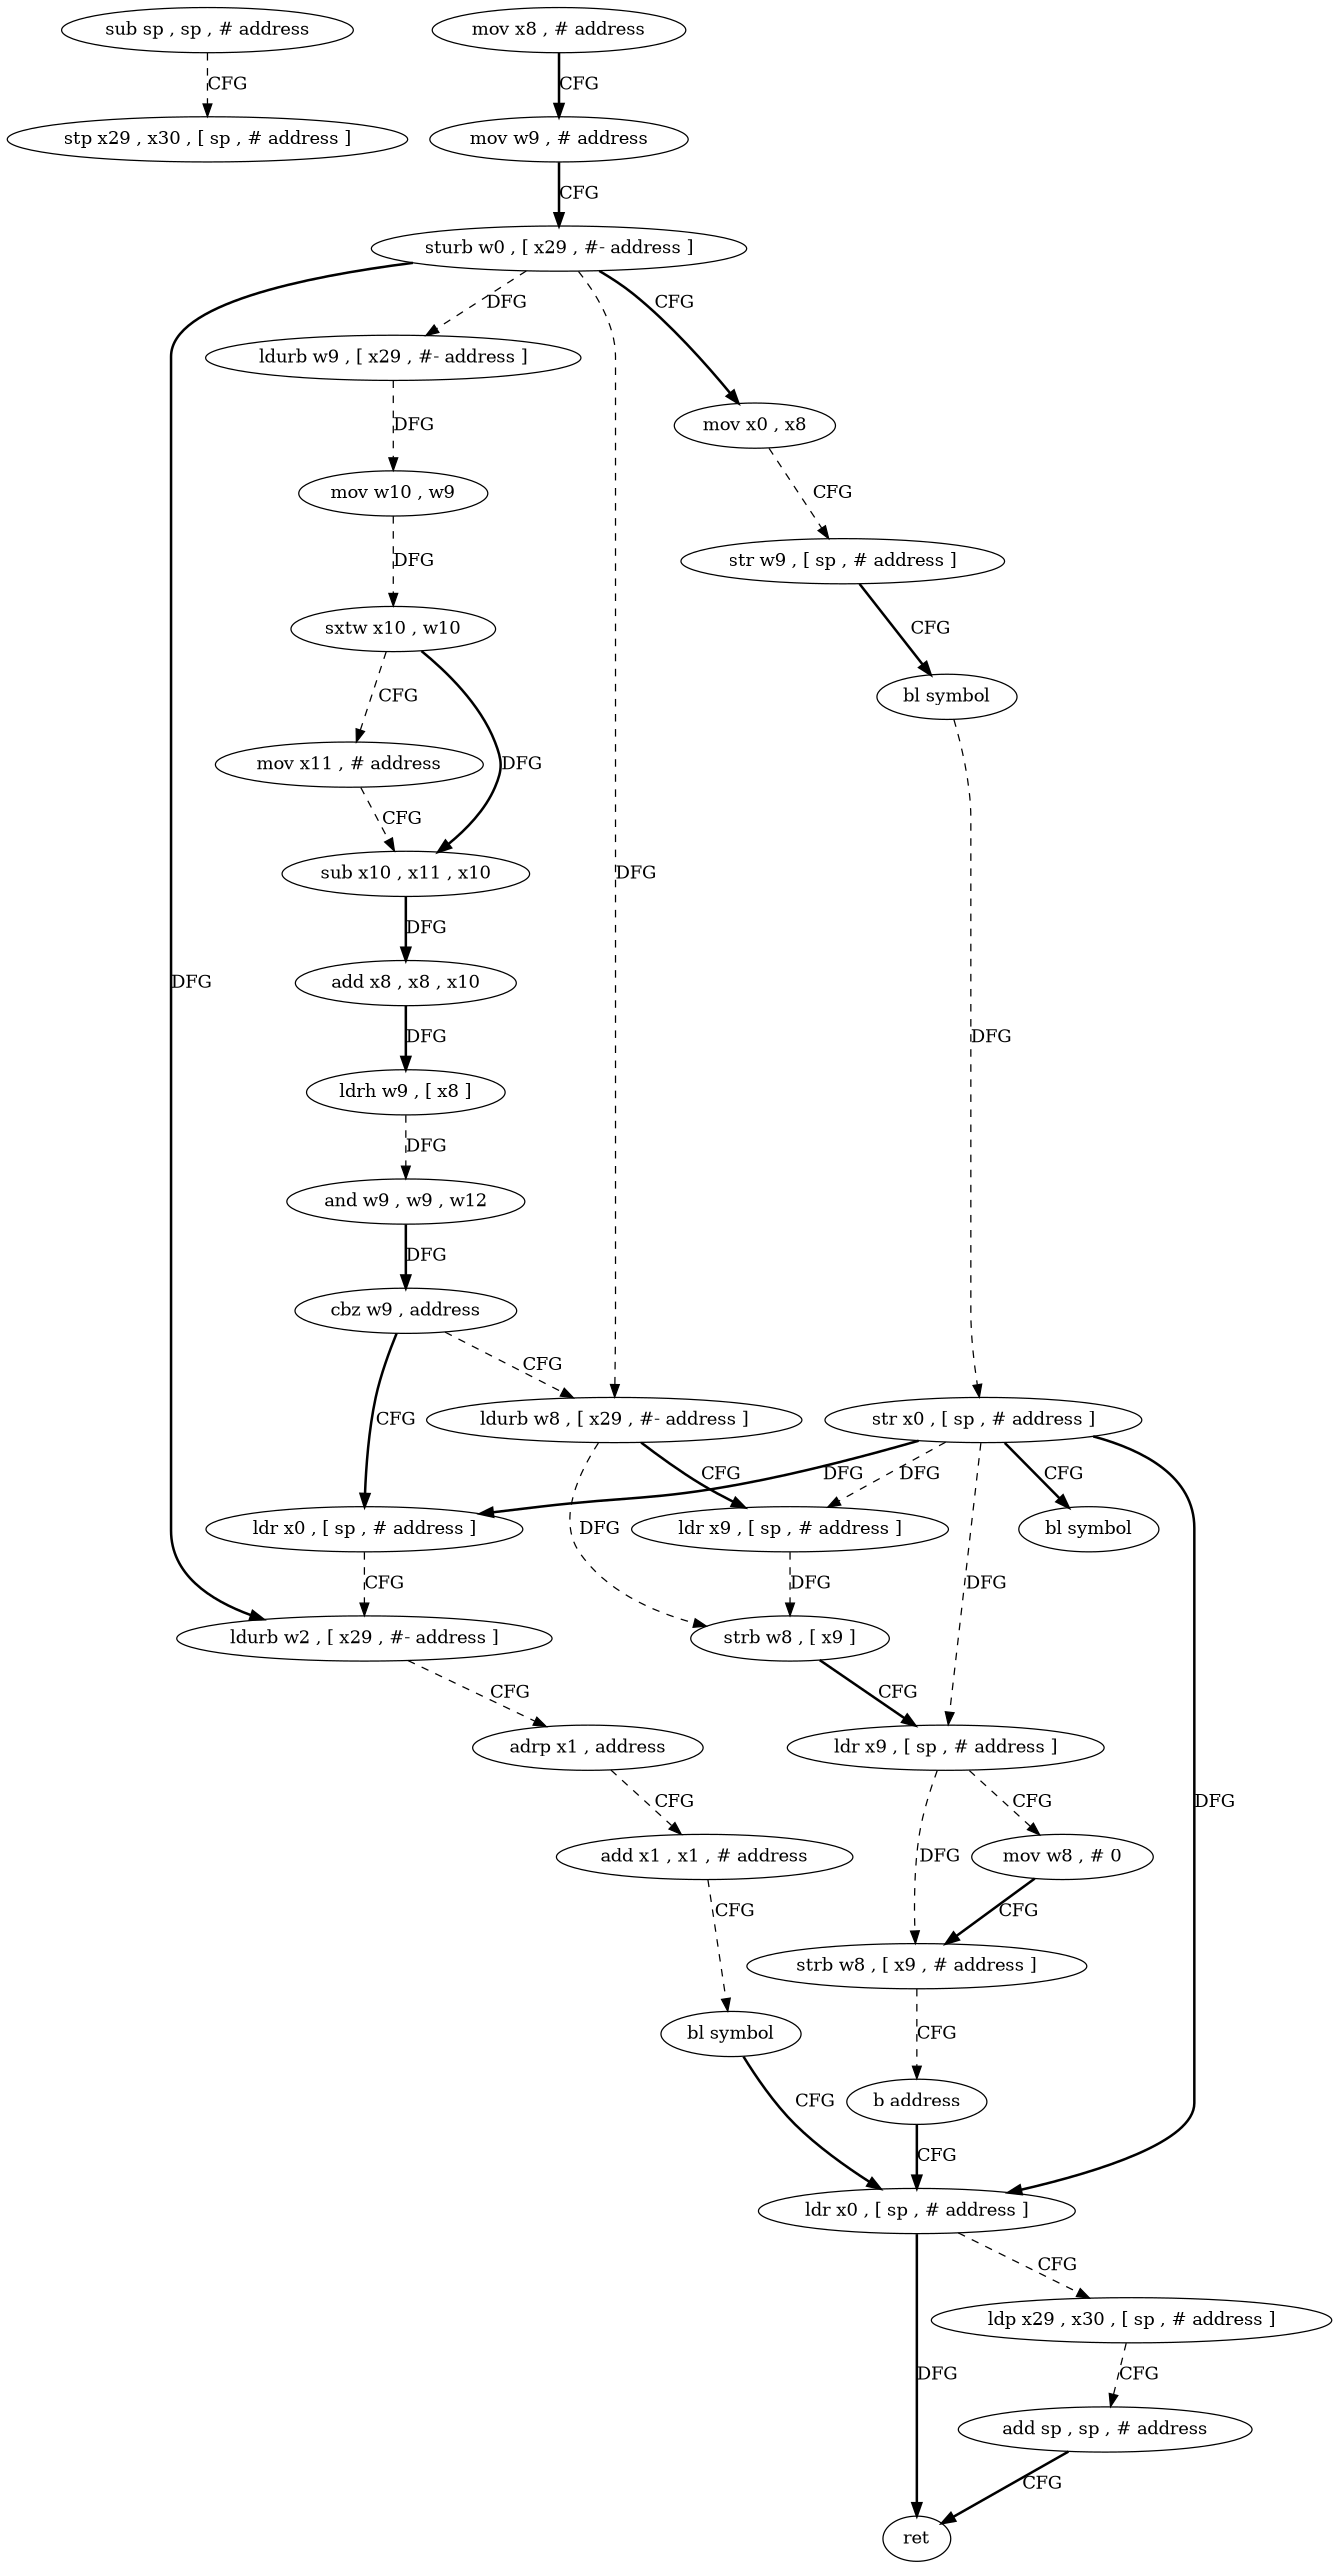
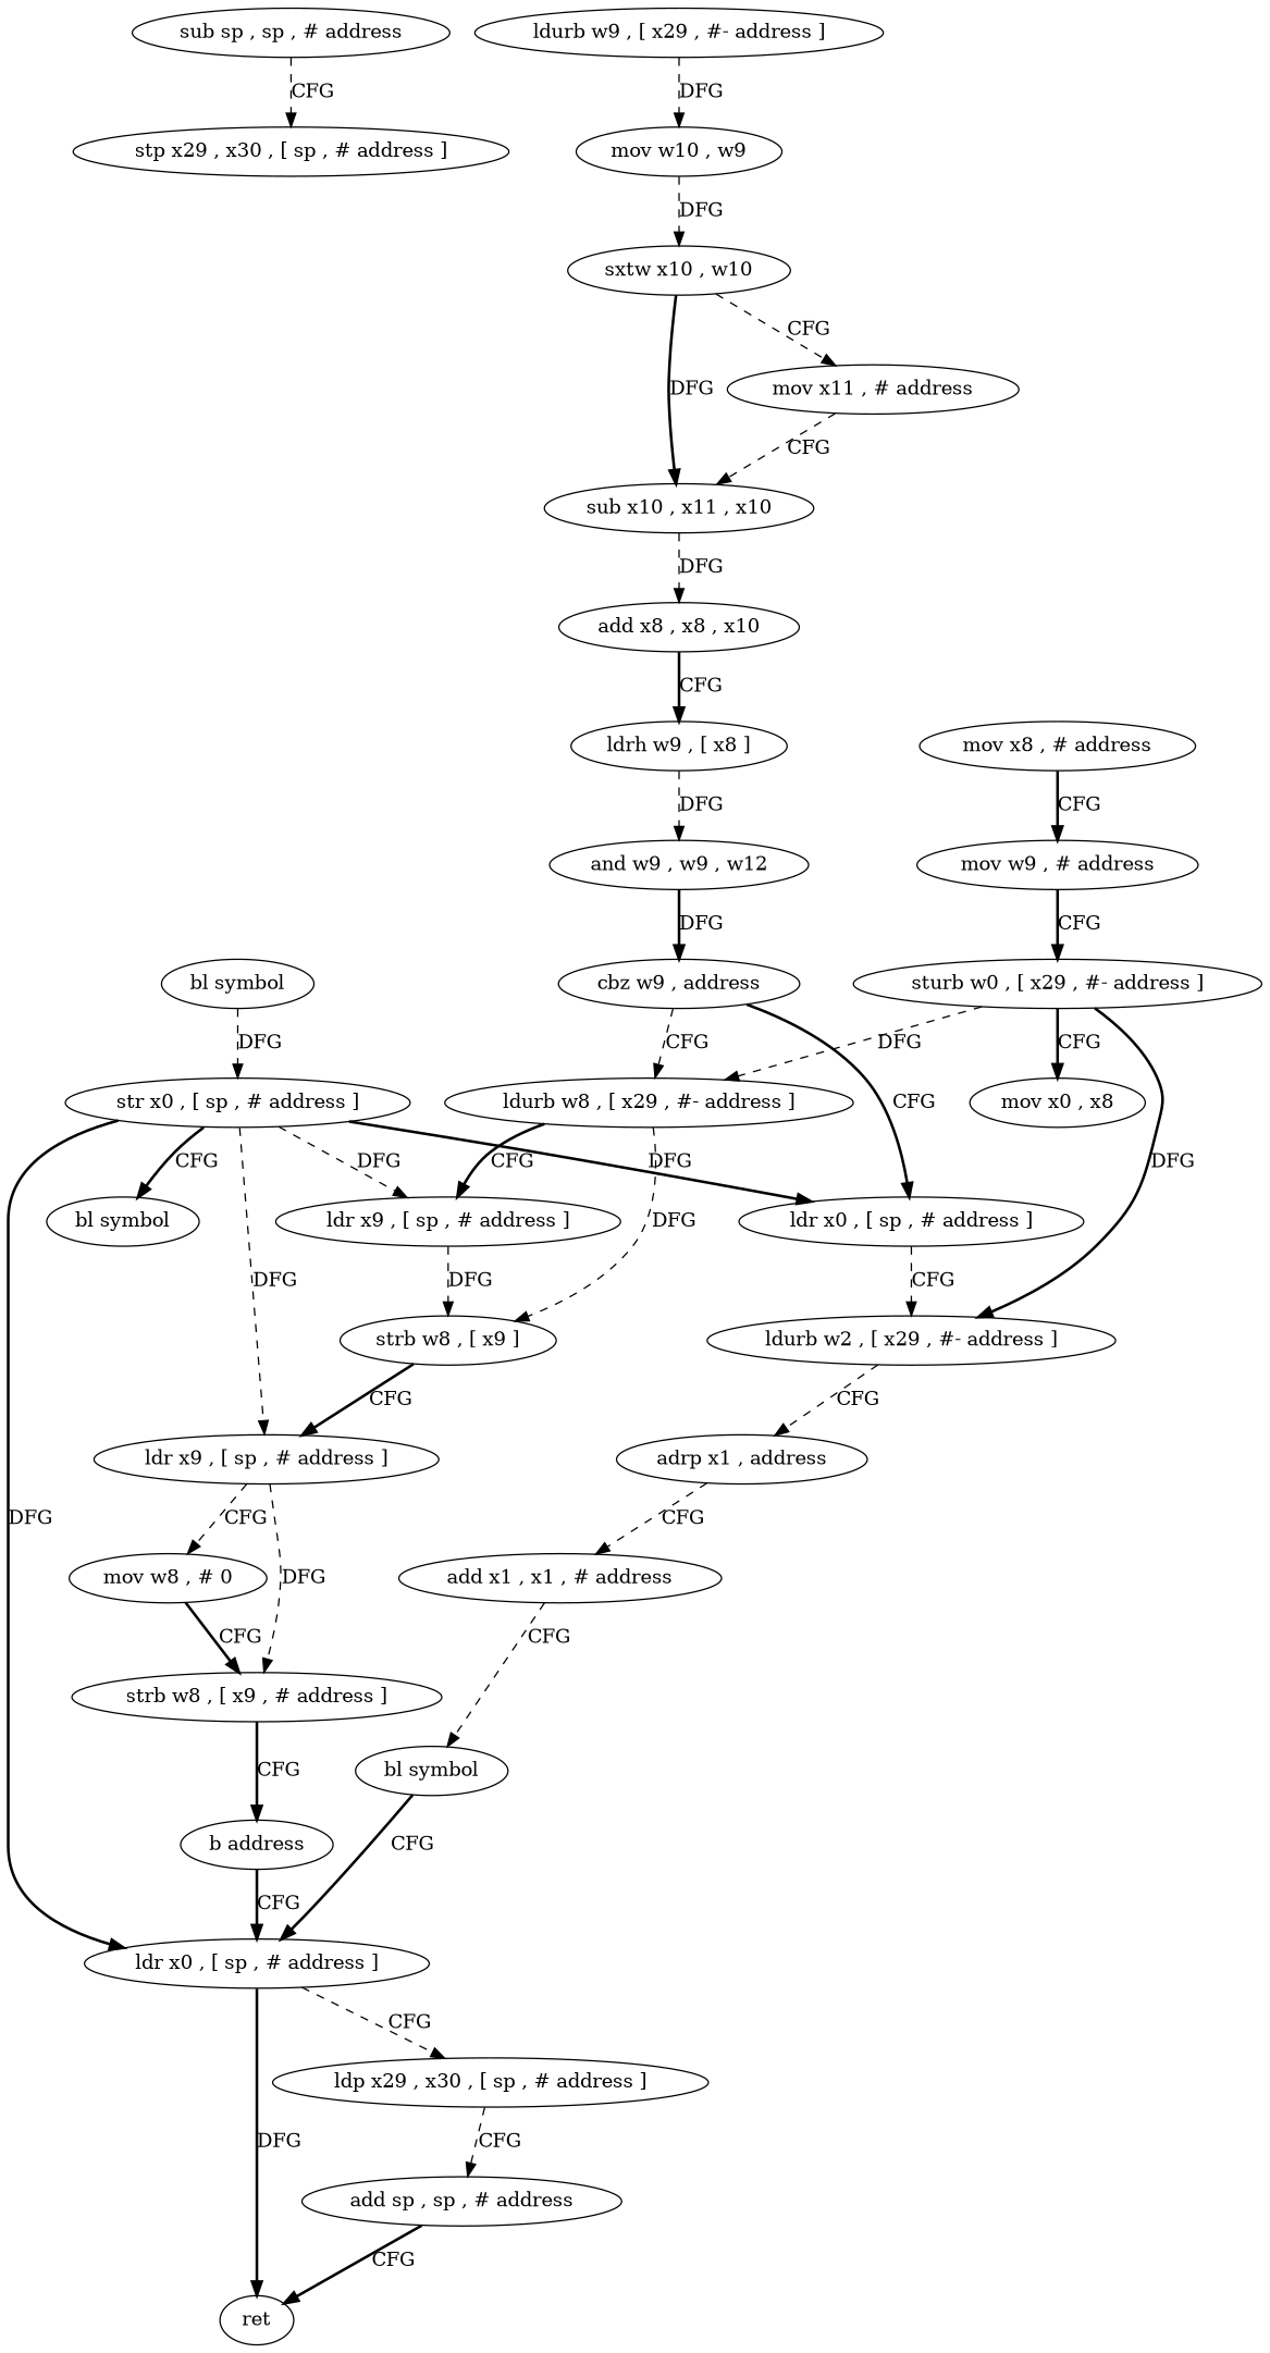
  digraph {
    edge [style=dashed]
    n1 [label="sub sp , sp , # address"]
    n2 [label="stp x29 , x30 , [ sp , # address ]"]
    n3 [label="mov x8 , # address"]
    n4 [label="mov w9 , # address"]
    n5 [label="sturb w0 , [ x29 , #- address ]"]
    n6 [label="mov x0 , x8"]
    n7 [label="ldurb w9 , [ x29 , #- address ]"]
    n8 [label="ldurb w8 , [ x29 , #- address ]"]
    n9 [label="ldurb w2 , [ x29 , #- address ]"]
-   n10 [label="str w9 , [ sp , # address ]"]
    n11 [label="mov w10 , w9"]
    n12 [label="ldr x9 , [ sp , # address ]"]
    n13 [label="strb w8 , [ x9 ]"]
    n14 [label="adrp x1 , address"]
    n15 [label="bl symbol"]
    n16 [label="str x0 , [ sp , # address ]"]
    n17 [label="bl symbol"]
    n18 [label="ldr x0 , [ sp , # address ]"]
    n19 [label="ldr x0 , [ sp , # address ]"]
    n20 [label="ldr x9 , [ sp , # address ]"]
    n21 [label="ldp x29 , x30 , [ sp , # address ]"]
    n22 [label=ret]
    n23 [label="mov w8 , # 0"]
    n24 [label="strb w8 , [ x9 , # address ]"]
    n25 [label="add x8 , x8 , x10"]
    n26 [label="ldrh w9 , [ x8 ]"]
    n27 [label="sxtw x10 , w10"]
    n28 [label="mov x11 , # address"]
    n29 [label="sub x10 , x11 , x10"]
    n30 [label="and w9 , w9 , w12"]
    n31 [label="cbz w9 , address"]
    n32 [label="add x1 , x1 , # address"]
    n33 [label="bl symbol"]
    n34 [label="add sp , sp , # address"]
    n35 [label="b address"]
    n1 -> n2 [label=CFG]
    n3 -> n4 [label=CFG style=bold]
    n4 -> n5 [label=CFG style=bold]
    n5 -> n6 [label=CFG style=bold]
-   n5 -> n7 [label=DFG]
    n5 -> n8 [label=DFG]
    n5 -> n9 [label=DFG style=bold]
-   n6 -> n10 [label=CFG]
    n7 -> n11 [label=DFG]
    n8 -> n12 [label=CFG style=bold]
    n8 -> n13 [label=DFG]
    n9 -> n14 [label=CFG]
-   n10 -> n15 [label=CFG style=bold]
    n11 -> n27 [label=DFG]
    n12 -> n13 [label=DFG]
    n13 -> n20 [label=CFG style=bold]
    n14 -> n32 [label=CFG]
    n15 -> n16 [label=DFG]
    n16 -> n12 [label=DFG]
    n16 -> n17 [label=CFG style=bold]
    n16 -> n18 [label=DFG style=bold]
    n16 -> n19 [label=DFG style=bold]
    n16 -> n20 [label=DFG]
    n18 -> n9 [label=CFG]
    n19 -> n21 [label=CFG]
    n19 -> n22 [label=DFG style=bold]
    n20 -> n23 [label=CFG]
    n20 -> n24 [label=DFG]
    n21 -> n34 [label=CFG]
    n23 -> n24 [label=CFG style=bold]
-   n24 -> n35 [label=CFG]
-   n25 -> n26 [label=DFG style=bold]
+   n24 -> n35 [label=CFG style=bold]
+   n25 -> n26 [label=CFG style=bold]
    n26 -> n30 [label=DFG]
    n27 -> n28 [label=CFG]
    n27 -> n29 [label=DFG style=bold]
    n28 -> n29 [label=CFG]
-   n29 -> n25 [label=DFG style=bold]
+   n29 -> n25 [label=DFG]
    n30 -> n31 [label=DFG style=bold]
    n31 -> n8 [label=CFG]
    n31 -> n18 [label=CFG style=bold]
    n32 -> n33 [label=CFG]
    n33 -> n19 [label=CFG style=bold]
    n34 -> n22 [label=CFG style=bold]
    n35 -> n19 [label=CFG style=bold]
  }
